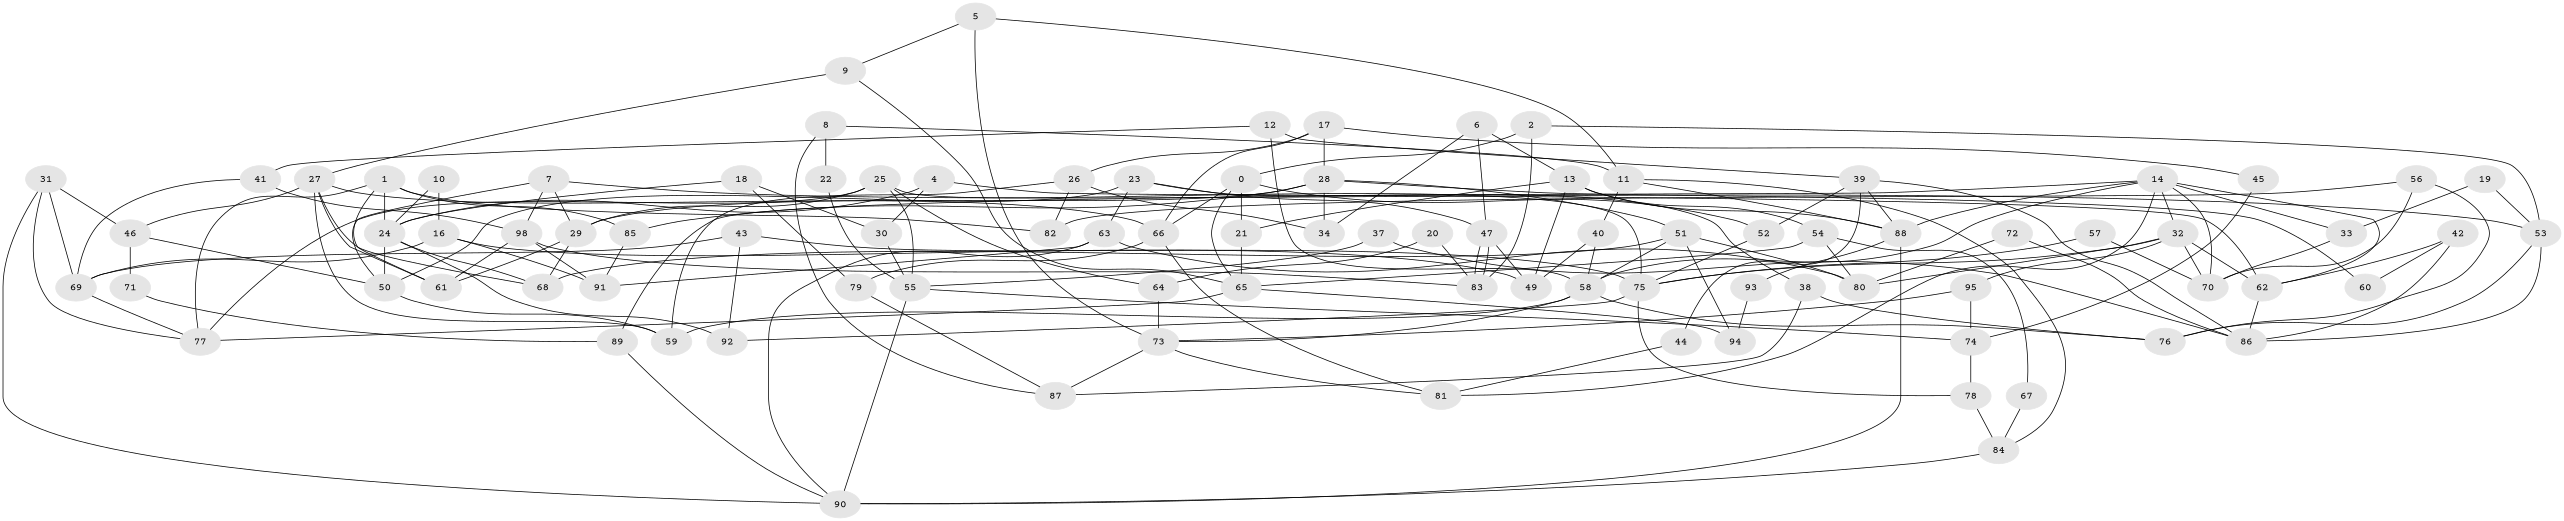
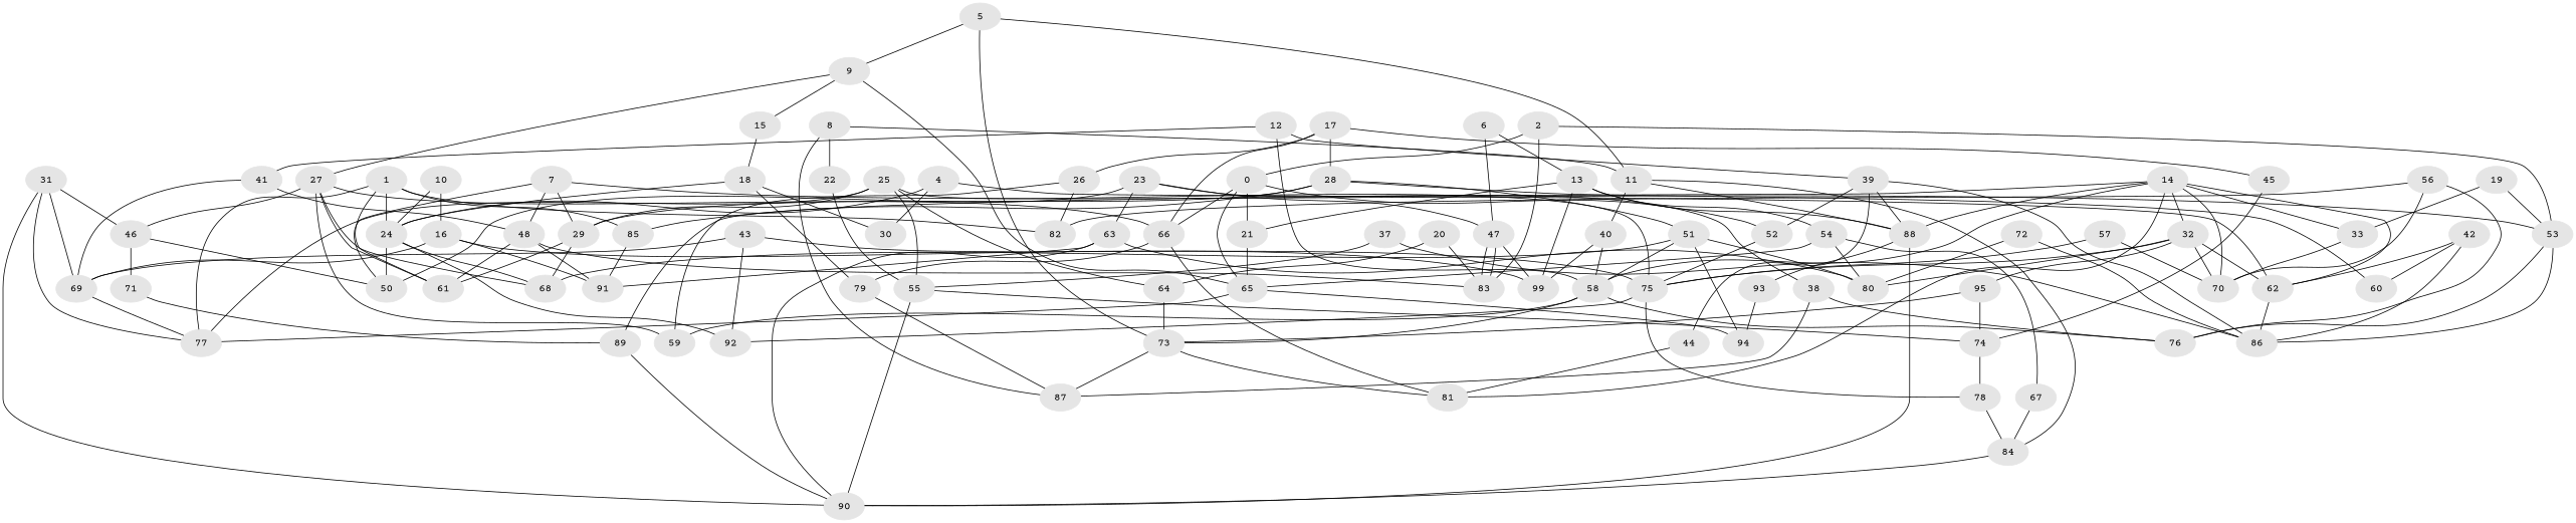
  graph {
    fontname="Courier Prime"
    node [color=gray90 fontname="Courier Prime" style=filled]
    edge [fontname="Courier Prime"]
    1
    24
    61
    77
    82
    85
    50
    68
    92
    91
    n11 [label=0]
    2
    53
    83
    21
    52
    65
    66
    86
    76
    75
    94
    81
    79
    4
    30
    62
    55
    5
    9
    11
    73
+   15
    27
    40
    84
    88
    87
    6
    13
-   34
    47
-   49
+   49 [label=99]
    54
    7
    29
-   48 [label=98]
+   48
    59
    8
    22
    18
    46
    10
    16
    69
    58
    90
    93
    12
    39
    41
    44
    80
    67
    14
    32
    33
    70
    89
    n70 [label=95]
    17
    26
    28
    45
    51
    60
    74
    19
    20
    64
    23
    38
    63
    25
    78
    71
    31
    37
    42
    43
    56
    57
    72
    1 -- 24
    1 -- 61
    1 -- 77
    1 -- 82
    1 -- 85
    24 -- 50
    24 -- 68
    24 -- 92
    85 -- 91
-   50 -- 59
    n11 -- 21
    n11 -- 52
    n11 -- 65
    n11 -- 66
    2 -- n11
    2 -- 53
    2 -- 83
    53 -- 86
    53 -- 76
    21 -- 65
    52 -- 75
    65 -- 77
    65 -- 94
    66 -- 81
    66 -- 79
    75 -- 92
    75 -- 78
    79 -- 87
    4 -- 24
    4 -- 30
    4 -- 62
-   30 -- 55
    62 -- 86
    55 -- 90
    55 -- 74
    5 -- 9
    5 -- 11
    5 -- 73
    9 -- 65
+   9 -- 15
    9 -- 27
    11 -- 40
    11 -- 84
    11 -- 88
    73 -- 81
    73 -- 87
+   15 -- 18
    27 -- 61
    27 -- 68
    27 -- 66
    27 -- 59
    27 -- 46
    40 -- 49
    40 -- 58
    84 -- 90
    88 -- 90
    88 -- 93
    6 -- 13
-   6 -- 34
    6 -- 47
    13 -- 21
    13 -- 88
    13 -- 49
    13 -- 54
    47 -- 83
    47 -- 83
    47 -- 49
    54 -- 65
    54 -- 80
    54 -- 67
    7 -- 50
    7 -- 53
    7 -- 29
    7 -- 48
    29 -- 61
    29 -- 68
    48 -- 61
    48 -- 91
    48 -- 83
    8 -- 11
    8 -- 87
    8 -- 22
    22 -- 55
    18 -- 24
    18 -- 79
    18 -- 30
    46 -- 50
    46 -- 71
    10 -- 24
    10 -- 16
    16 -- 91
    16 -- 49
    16 -- 69
    69 -- 77
    58 -- 76
    58 -- 73
    58 -- 59
    93 -- 94
    12 -- 58
    12 -- 39
    12 -- 41
    39 -- 52
    39 -- 86
    39 -- 88
    39 -- 44
    41 -- 48
    41 -- 69
    44 -- 81
    67 -- 84
    14 -- 81
    14 -- 62
    14 -- 88
    14 -- 58
    14 -- 32
    14 -- 33
    14 -- 70
    14 -- 89
    32 -- 75
    32 -- 62
    32 -- 80
    32 -- 70
    32 -- n70
    33 -- 70
    89 -- 90
    n70 -- 73
    n70 -- 74
    17 -- 66
    17 -- 26
    17 -- 28
    17 -- 45
    26 -- 82
-   26 -- 34
    26 -- 59
    28 -- 85
-   28 -- 34
    28 -- 29
    28 -- 51
    28 -- 60
    45 -- 74
    51 -- 68
    51 -- 94
    51 -- 58
    51 -- 80
    74 -- 78
    19 -- 53
    19 -- 33
    20 -- 83
    20 -- 64
    64 -- 73
    23 -- 50
    23 -- 47
    23 -- 38
    23 -- 63
    38 -- 76
    38 -- 87
    63 -- 91
    63 -- 90
    63 -- 80
    25 -- 77
    25 -- 75
    25 -- 55
    25 -- 29
    25 -- 64
    78 -- 84
    71 -- 89
    31 -- 77
    31 -- 46
    31 -- 69
    31 -- 90
    37 -- 86
    37 -- 55
    42 -- 86
    42 -- 62
    42 -- 60
    43 -- 92
    43 -- 75
    43 -- 69
    56 -- 82
    56 -- 76
    56 -- 70
    57 -- 75
    57 -- 70
    72 -- 86
    72 -- 80
  }
